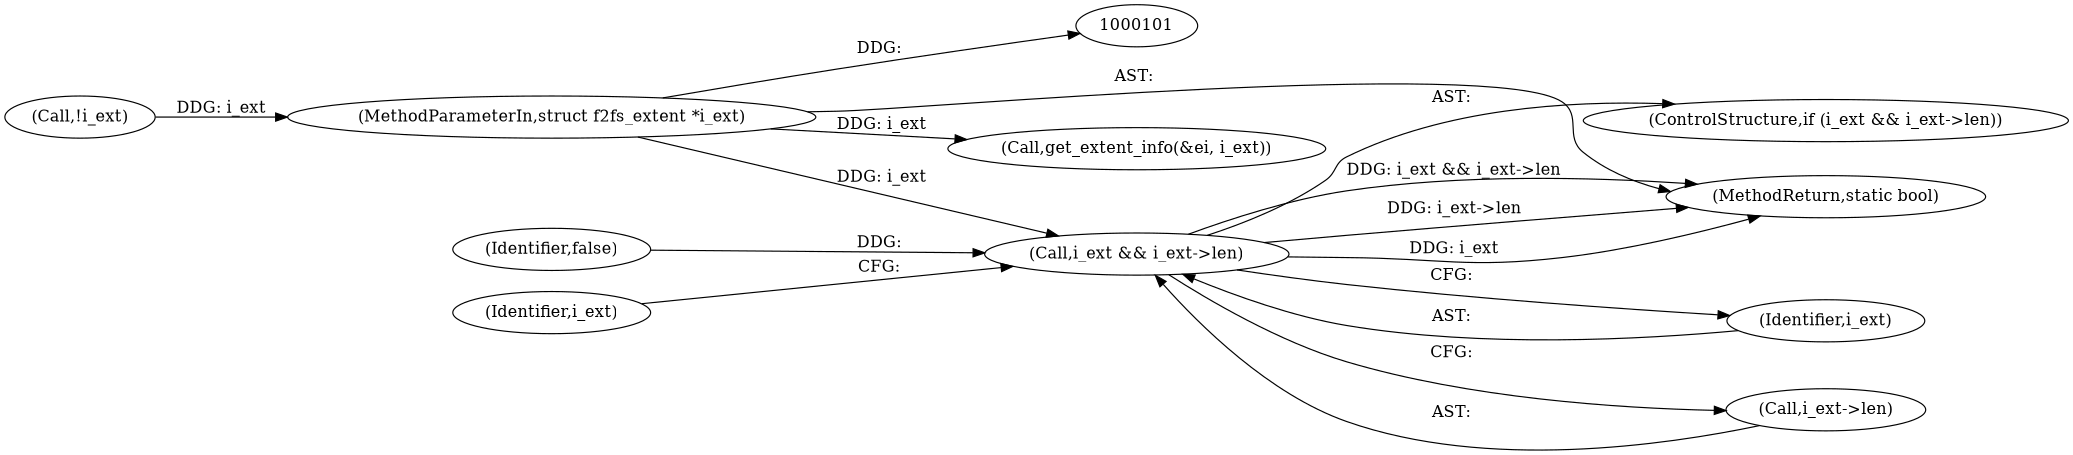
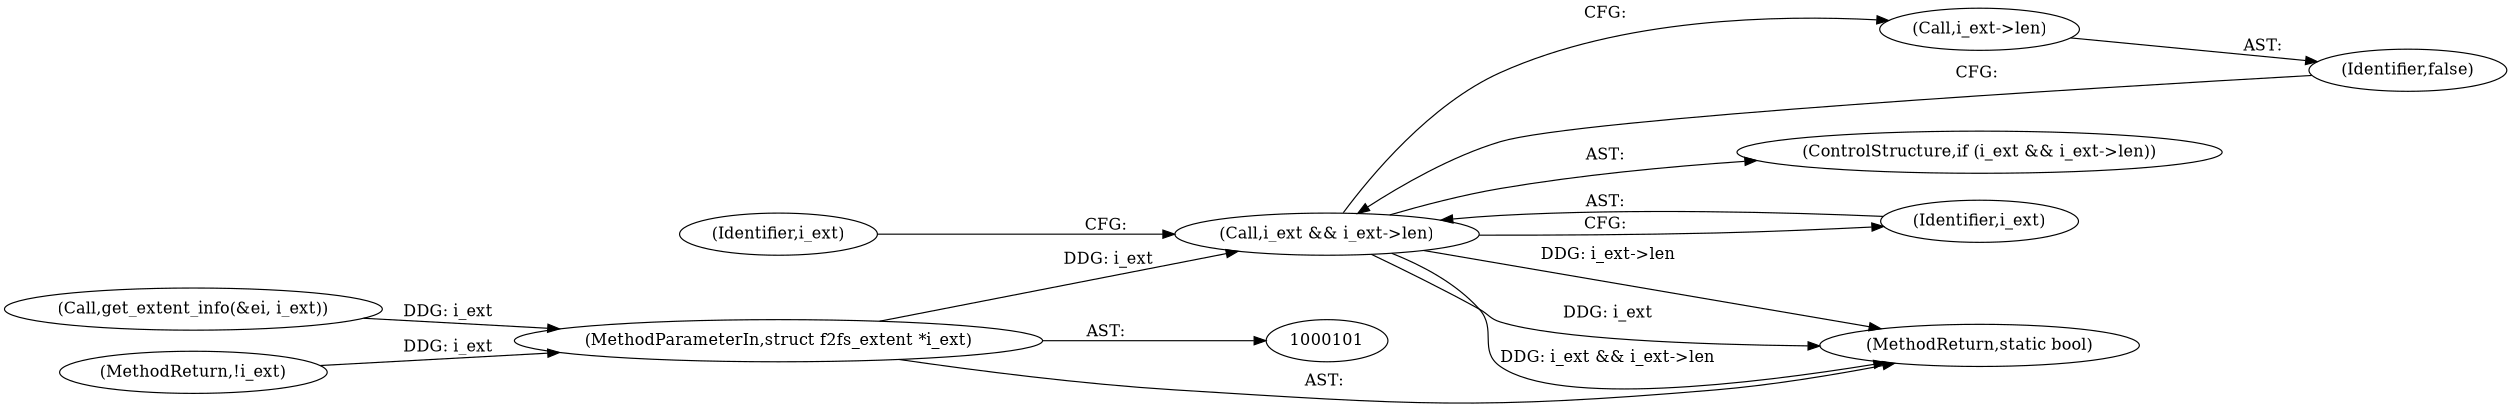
  digraph {
    fontname="DejaVu Serif"
    rankdir=LR
    node [fontname="DejaVu Serif"]
    edge [fontname="DejaVu Serif"]
    n1 [label="(Call,i_ext && i_ext->len)"]
    n2 [label="(ControlStructure,if (i_ext && i_ext->len))"]
    n3 [label="(MethodReturn,static bool)"]
    n4 [label="(Identifier,i_ext)"]
    n5 [label="(Call,i_ext->len)"]
    n6 [label="(MethodParameterIn,struct f2fs_extent *i_ext)"]
    n7 [label="(Call,get_extent_info(&ei, i_ext))"]
    1000101
-   n9 [label="(Call,!i_ext)"]
+   n9 [label="(MethodReturn,!i_ext)"]
    n10 [label="(Identifier,false)"]
    n11 [label="(Identifier,i_ext)"]
    n1 -> n2 [label="AST: "]
    n1 -> n3 [label="DDG: i_ext && i_ext->len"]
    n1 -> n3 [label="DDG: i_ext->len"]
    n1 -> n3 [label="DDG: i_ext"]
    n1 -> n4 [label="CFG: "]
    n1 -> n5 [label="CFG: "]
    n4 -> n1 [label="AST: "]
-   n5 -> n1 [label="AST: "]
+   n5 -> n10 [label="AST: "]
    n6 -> n1 [label="DDG: i_ext"]
    n6 -> n3 [label="AST: "]
-   n6 -> n7 [label="DDG: i_ext"]
-   n6 -> 1000101 [label="DDG: "]
+   n7 -> n6 [label="DDG: i_ext"]
+   n6 -> 1000101 [label="AST: "]
    n9 -> n6 [label="DDG: i_ext"]
-   n10 -> n1 [label="DDG: "]
+   n10 -> n1 [label="CFG: "]
    n11 -> n1 [label="CFG: "]
  }
